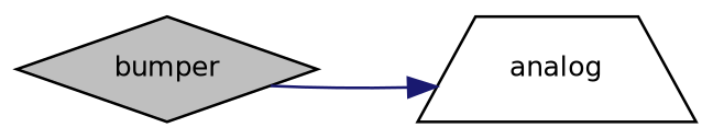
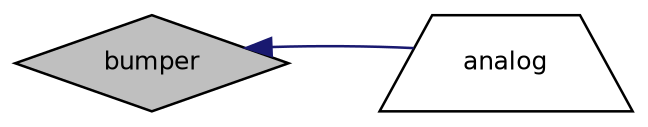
  digraph {
    rankdir=LR
    node [color=black fontname=Helvetica fontsize=10 style=filled]
    n1 [fillcolor=grey75 fontcolor=black height=0.2 label=bumper shape=diamond width=0.4]
    n2 [fillcolor=white height=0.2 label=analog shape=trapezium width=0.4]
-   n1 -> n2 [color=midnightblue fontname=Helvetica fontsize=10 labelfontname=Helvetica labelfontsize=10 style=solid]
+   n2 -> n1 [color=midnightblue fontname=Helvetica fontsize=10 labelfontname=Helvetica labelfontsize=10 style=solid]
  }
